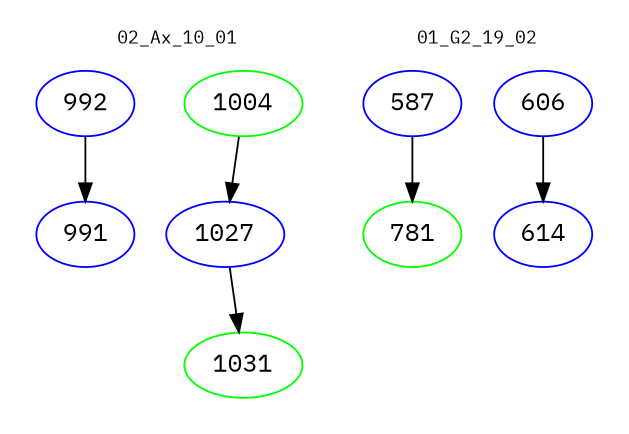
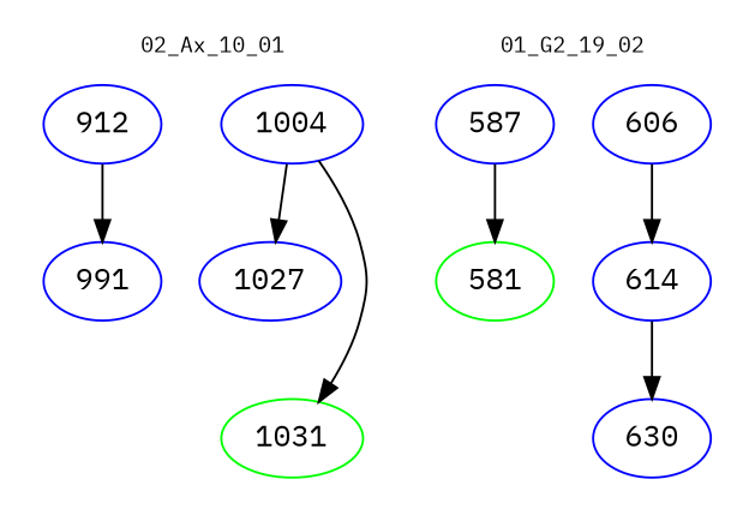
  digraph {
    fontname="IBM Plex Mono"
    node [color=blue fontname="IBM Plex Mono"]
    edge [color=black fontname="IBM Plex Mono"]
-   n1 [color=green label=1004]
-   n2 [label=992]
+   n1 [label=1004]
+   n2 [label=912]
    n3 [label=1027]
    n4 [label=991]
    n5 [color=green label=1031]
    n6 [label=606]
    n7 [label=587]
    n8 [label=614]
-   n9 [color=green label=781]
+   n9 [color=green label=581]
+   n10 [label=630]
    subgraph cluster_1 {
      color=white
      fontsize=10
      label="02_Ax_10_01"
      n1
      n2
      n3
      n4
      n5
    }
    subgraph cluster_2 {
      color=white
      fontsize=10
      label="01_G2_19_02"
      n6
      n7
      n8
      n9
+     n10
    }
    n1 -> n3
    n2 -> n4
-   n3 -> n5
+   n1 -> n5
    n6 -> n8
    n7 -> n9
+   n8 -> n10
  }
